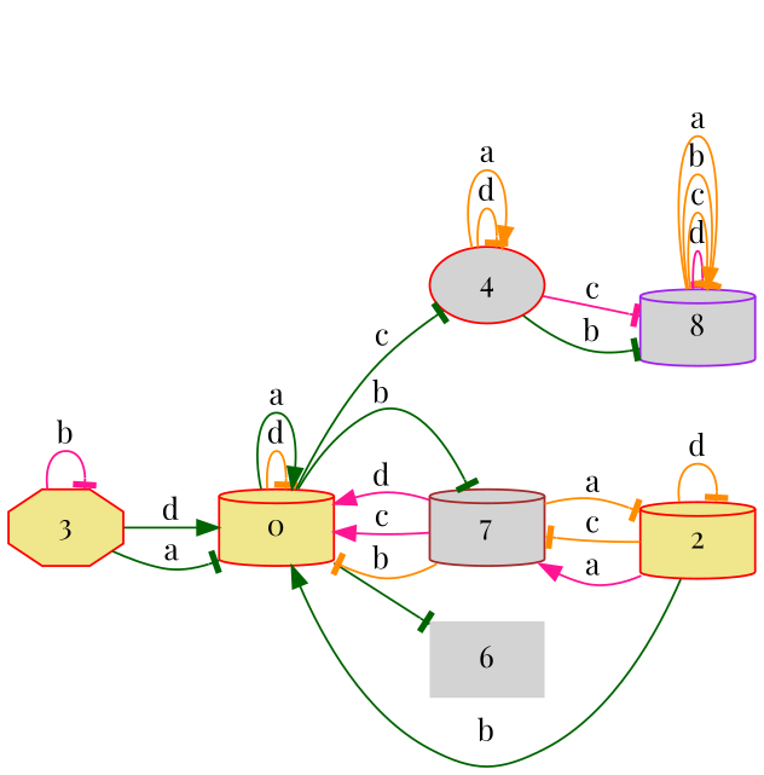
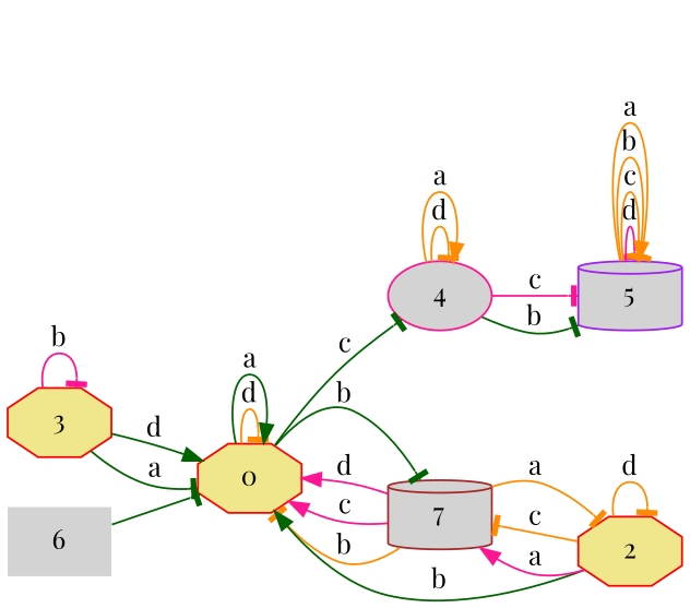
  digraph {
    fontname="Playfair Display"
    rankdir=LR
    node [color=red fillcolor=lightgrey fontname="Playfair Display" shape=octagon style=filled]
    edge [arrowhead=tee color=darkorange fontname="Playfair Display"]
-   n1 [fillcolor=khaki label=0 shape=cylinder]
-   n2 [label=4 shape=ellipse]
+   n1 [fillcolor=khaki label=0]
+   n2 [color=deeppink label=4 shape=ellipse]
    n3 [color=brown label=7 shape=cylinder]
-   n4 [color=purple label=8 shape=cylinder]
-   n5 [fillcolor=khaki label=2 shape=cylinder]
+   n4 [color=purple label=5 shape=cylinder]
+   n5 [fillcolor=khaki label=2]
    n6 [fillcolor=khaki label=3]
    6 [color=deeppink shape=plaintext]
    n1 -> n1 [label=d]
    n1 -> n1 [arrowhead=normal color=darkgreen label=a]
    n1 -> n2 [color=darkgreen label=c]
    n1 -> n3 [color=darkgreen label=b]
    n2 -> n2 [label=d]
    n2 -> n2 [arrowhead=normal label=a]
    n2 -> n4 [color=deeppink label=c]
    n2 -> n4 [color=darkgreen label=b]
    n3 -> n1 [arrowhead=normal color=deeppink label=d]
    n3 -> n1 [arrowhead=normal color=deeppink label=c]
    n3 -> n1 [label=b]
    n3 -> n5 [label=a]
    n4 -> n4 [color=deeppink label=d]
    n4 -> n4 [label=c]
    n4 -> n4 [arrowhead=normal label=b]
    n4 -> n4 [label=a]
    n5 -> n1 [arrowhead=normal color=darkgreen label=b]
    n5 -> n3 [label=c]
    n5 -> n3 [arrowhead=normal color=deeppink label=a]
    n5 -> n5 [label=d]
    n6 -> n1 [arrowhead=normal color=darkgreen label=d]
    n6 -> n1 [color=darkgreen label=a]
    n6 -> n6 [color=deeppink label=b]
-   n1 -> 6 [color=darkgreen]
+   6 -> n1 [color=darkgreen]
  }
